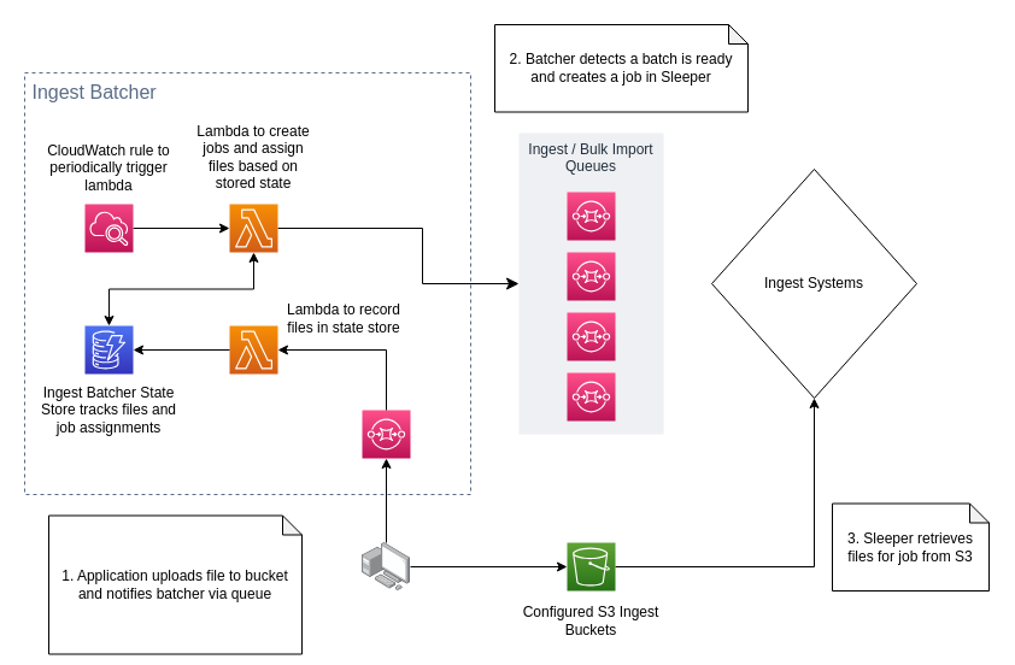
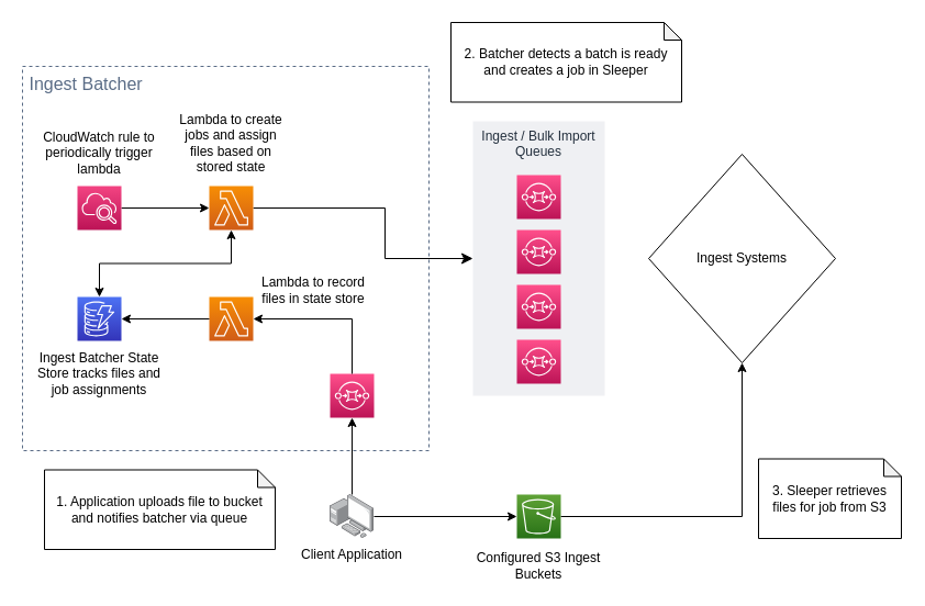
  <mxCell id="0" />
  <mxCell id="1" parent="0" />
  <mxCell id="2" value="Ingest / Bulk Import Queues" style="fillColor=#EFF0F3;strokeColor=none;dashed=0;verticalAlign=top;fontStyle=0;fontColor=#232F3D;whiteSpace=wrap;html=1;fontSize=12;" vertex="1" parent="1"><mxGeometry x="430" y="110" width="120" height="250" as="geometry" /></mxCell>
  <mxCell id="3" value="&amp;nbsp;Ingest Batcher" style="fillColor=none;strokeColor=#5A6C86;dashed=1;verticalAlign=top;fontStyle=0;fontColor=#5A6C86;whiteSpace=wrap;html=1;fontSize=16;align=left;" vertex="1" parent="1"><mxGeometry x="20" y="60" width="370" height="350" as="geometry" /></mxCell>
  <mxCell id="4" style="edgeStyle=orthogonalEdgeStyle;rounded=0;orthogonalLoop=1;jettySize=auto;html=1;fontSize=12;startSize=8;endSize=8;" edge="1" parent="1" source="5" target="2"><mxGeometry relative="1" as="geometry"><Array as="points"><mxPoint x="350" y="189" /><mxPoint x="350" y="235" /></Array></mxGeometry></mxCell>
  <mxCell id="5" value="" style="sketch=0;points=[[0,0,0],[0.25,0,0],[0.5,0,0],[0.75,0,0],[1,0,0],[0,1,0],[0.25,1,0],[0.5,1,0],[0.75,1,0],[1,1,0],[0,0.25,0],[0,0.5,0],[0,0.75,0],[1,0.25,0],[1,0.5,0],[1,0.75,0]];outlineConnect=0;fontColor=#232F3E;gradientColor=#F78E04;gradientDirection=north;fillColor=#D05C17;strokeColor=#ffffff;dashed=0;verticalLabelPosition=bottom;verticalAlign=top;align=center;html=1;fontSize=12;fontStyle=0;aspect=fixed;shape=mxgraph.aws4.resourceIcon;resIcon=mxgraph.aws4.lambda;" parent="1" vertex="1"><mxGeometry x="190" y="169" width="40" height="40" as="geometry" /></mxCell>
  <mxCell id="6" value="" style="sketch=0;points=[[0,0,0],[0.25,0,0],[0.5,0,0],[0.75,0,0],[1,0,0],[0,1,0],[0.25,1,0],[0.5,1,0],[0.75,1,0],[1,1,0],[0,0.25,0],[0,0.5,0],[0,0.75,0],[1,0.25,0],[1,0.5,0],[1,0.75,0]];outlineConnect=0;fontColor=#232F3E;gradientColor=#FF4F8B;gradientDirection=north;fillColor=#BC1356;strokeColor=#ffffff;dashed=0;verticalLabelPosition=bottom;verticalAlign=top;align=center;html=1;fontSize=12;fontStyle=0;aspect=fixed;shape=mxgraph.aws4.resourceIcon;resIcon=mxgraph.aws4.sqs;" parent="1" vertex="1"><mxGeometry x="300" y="340" width="40" height="40" as="geometry" /></mxCell>
  <mxCell id="7" value="" style="sketch=0;points=[[0,0,0],[0.25,0,0],[0.5,0,0],[0.75,0,0],[1,0,0],[0,1,0],[0.25,1,0],[0.5,1,0],[0.75,1,0],[1,1,0],[0,0.25,0],[0,0.5,0],[0,0.75,0],[1,0.25,0],[1,0.5,0],[1,0.75,0]];outlineConnect=0;fontColor=#232F3E;gradientColor=#4D72F3;gradientDirection=north;fillColor=#3334B9;strokeColor=#ffffff;dashed=0;verticalLabelPosition=bottom;verticalAlign=top;align=center;html=1;fontSize=12;fontStyle=0;aspect=fixed;shape=mxgraph.aws4.resourceIcon;resIcon=mxgraph.aws4.dynamodb;" parent="1" vertex="1"><mxGeometry x="70" y="270" width="40" height="40" as="geometry" /></mxCell>
  <mxCell id="8" value="" style="sketch=0;points=[[0,0,0],[0.25,0,0],[0.5,0,0],[0.75,0,0],[1,0,0],[0,1,0],[0.25,1,0],[0.5,1,0],[0.75,1,0],[1,1,0],[0,0.25,0],[0,0.5,0],[0,0.75,0],[1,0.25,0],[1,0.5,0],[1,0.75,0]];outlineConnect=0;fontColor=#232F3E;gradientColor=#FF4F8B;gradientDirection=north;fillColor=#BC1356;strokeColor=#ffffff;dashed=0;verticalLabelPosition=bottom;verticalAlign=top;align=center;html=1;fontSize=12;fontStyle=0;aspect=fixed;shape=mxgraph.aws4.resourceIcon;resIcon=mxgraph.aws4.sqs;" parent="1" vertex="1"><mxGeometry x="470" y="159" width="40" height="40" as="geometry" /></mxCell>
  <mxCell id="9" style="edgeStyle=orthogonalEdgeStyle;rounded=0;orthogonalLoop=1;jettySize=auto;html=1;" edge="1" parent="1" source="10" target="5"><mxGeometry relative="1" as="geometry" /></mxCell>
  <mxCell id="10" value="" style="sketch=0;points=[[0,0,0],[0.25,0,0],[0.5,0,0],[0.75,0,0],[1,0,0],[0,1,0],[0.25,1,0],[0.5,1,0],[0.75,1,0],[1,1,0],[0,0.25,0],[0,0.5,0],[0,0.75,0],[1,0.25,0],[1,0.5,0],[1,0.75,0]];points=[[0,0,0],[0.25,0,0],[0.5,0,0],[0.75,0,0],[1,0,0],[0,1,0],[0.25,1,0],[0.5,1,0],[0.75,1,0],[1,1,0],[0,0.25,0],[0,0.5,0],[0,0.75,0],[1,0.25,0],[1,0.5,0],[1,0.75,0]];outlineConnect=0;fontColor=#232F3E;gradientColor=#F34482;gradientDirection=north;fillColor=#BC1356;strokeColor=#ffffff;dashed=0;verticalLabelPosition=bottom;verticalAlign=top;align=center;html=1;fontSize=12;fontStyle=0;aspect=fixed;shape=mxgraph.aws4.resourceIcon;resIcon=mxgraph.aws4.cloudwatch_2;" parent="1" vertex="1"><mxGeometry x="70" y="169" width="40" height="40" as="geometry" /></mxCell>
  <mxCell id="11" value="Ingest Batcher State Store tracks files and job assignments" style="text;html=1;strokeColor=none;fillColor=none;align=center;verticalAlign=middle;whiteSpace=wrap;rounded=0;" parent="1" vertex="1"><mxGeometry x="30" y="319" width="120" height="41" as="geometry" /></mxCell>
  <mxCell id="12" value="" style="sketch=0;points=[[0,0,0],[0.25,0,0],[0.5,0,0],[0.75,0,0],[1,0,0],[0,1,0],[0.25,1,0],[0.5,1,0],[0.75,1,0],[1,1,0],[0,0.25,0],[0,0.5,0],[0,0.75,0],[1,0.25,0],[1,0.5,0],[1,0.75,0]];outlineConnect=0;fontColor=#232F3E;gradientColor=#FF4F8B;gradientDirection=north;fillColor=#BC1356;strokeColor=#ffffff;dashed=0;verticalLabelPosition=bottom;verticalAlign=top;align=center;html=1;fontSize=12;fontStyle=0;aspect=fixed;shape=mxgraph.aws4.resourceIcon;resIcon=mxgraph.aws4.sqs;" parent="1" vertex="1"><mxGeometry x="470" y="209" width="40" height="40" as="geometry" /></mxCell>
  <mxCell id="13" value="" style="sketch=0;points=[[0,0,0],[0.25,0,0],[0.5,0,0],[0.75,0,0],[1,0,0],[0,1,0],[0.25,1,0],[0.5,1,0],[0.75,1,0],[1,1,0],[0,0.25,0],[0,0.5,0],[0,0.75,0],[1,0.25,0],[1,0.5,0],[1,0.75,0]];outlineConnect=0;fontColor=#232F3E;gradientColor=#FF4F8B;gradientDirection=north;fillColor=#BC1356;strokeColor=#ffffff;dashed=0;verticalLabelPosition=bottom;verticalAlign=top;align=center;html=1;fontSize=12;fontStyle=0;aspect=fixed;shape=mxgraph.aws4.resourceIcon;resIcon=mxgraph.aws4.sqs;" parent="1" vertex="1"><mxGeometry x="470" y="259" width="40" height="40" as="geometry" /></mxCell>
  <mxCell id="14" value="" style="sketch=0;points=[[0,0,0],[0.25,0,0],[0.5,0,0],[0.75,0,0],[1,0,0],[0,1,0],[0.25,1,0],[0.5,1,0],[0.75,1,0],[1,1,0],[0,0.25,0],[0,0.5,0],[0,0.75,0],[1,0.25,0],[1,0.5,0],[1,0.75,0]];outlineConnect=0;fontColor=#232F3E;gradientColor=#FF4F8B;gradientDirection=north;fillColor=#BC1356;strokeColor=#ffffff;dashed=0;verticalLabelPosition=bottom;verticalAlign=top;align=center;html=1;fontSize=12;fontStyle=0;aspect=fixed;shape=mxgraph.aws4.resourceIcon;resIcon=mxgraph.aws4.sqs;" parent="1" vertex="1"><mxGeometry x="470" y="309" width="40" height="40" as="geometry" /></mxCell>
  <mxCell id="15" value="CloudWatch rule to periodically trigger lambda" style="text;html=1;strokeColor=none;fillColor=none;align=center;verticalAlign=middle;whiteSpace=wrap;rounded=0;" parent="1" vertex="1"><mxGeometry x="30" y="119" width="120" height="40" as="geometry" /></mxCell>
  <mxCell id="16" value="Lambda to create jobs and assign files based on stored state" style="text;html=1;strokeColor=none;fillColor=none;align=center;verticalAlign=middle;whiteSpace=wrap;rounded=0;" parent="1" vertex="1"><mxGeometry x="155" y="100" width="110" height="59" as="geometry" /></mxCell>
  <mxCell id="17" style="edgeStyle=orthogonalEdgeStyle;rounded=0;orthogonalLoop=1;jettySize=auto;html=1;exitX=1;exitY=0.5;exitDx=0;exitDy=0;exitPerimeter=0;entryX=0.5;entryY=1;entryDx=0;entryDy=0;" parent="1" source="18" target="24" edge="1"><mxGeometry relative="1" as="geometry" /></mxCell>
  <mxCell id="18" value="" style="sketch=0;points=[[0,0,0],[0.25,0,0],[0.5,0,0],[0.75,0,0],[1,0,0],[0,1,0],[0.25,1,0],[0.5,1,0],[0.75,1,0],[1,1,0],[0,0.25,0],[0,0.5,0],[0,0.75,0],[1,0.25,0],[1,0.5,0],[1,0.75,0]];outlineConnect=0;fontColor=#232F3E;gradientColor=#60A337;gradientDirection=north;fillColor=#277116;strokeColor=#ffffff;dashed=0;verticalLabelPosition=bottom;verticalAlign=top;align=center;html=1;fontSize=12;fontStyle=0;aspect=fixed;shape=mxgraph.aws4.resourceIcon;resIcon=mxgraph.aws4.s3;" parent="1" vertex="1"><mxGeometry x="470" y="450" width="40" height="40" as="geometry" /></mxCell>
  <mxCell id="19" style="edgeStyle=orthogonalEdgeStyle;rounded=0;orthogonalLoop=1;jettySize=auto;html=1;entryX=0;entryY=0.5;entryDx=0;entryDy=0;entryPerimeter=0;" parent="1" source="21" target="18" edge="1"><mxGeometry relative="1" as="geometry" /></mxCell>
  <mxCell id="20" style="rounded=0;orthogonalLoop=1;jettySize=auto;html=1;entryX=0.5;entryY=1;entryDx=0;entryDy=0;entryPerimeter=0;edgeStyle=orthogonalEdgeStyle;" edge="1" parent="1" source="21" target="6"><mxGeometry relative="1" as="geometry"><mxPoint x="320" y="450" as="sourcePoint" /></mxGeometry></mxCell>
  <mxCell id="21" value="" style="image;points=[];aspect=fixed;html=1;align=center;shadow=0;dashed=0;image=img/lib/allied_telesis/computer_and_terminals/Personal_Computer_with_Server.svg;" parent="1" vertex="1"><mxGeometry x="300" y="450" width="40" height="40" as="geometry" /></mxCell>
  <mxCell id="22" value="Configured S3 Ingest Buckets" style="text;html=1;strokeColor=none;fillColor=none;align=center;verticalAlign=middle;whiteSpace=wrap;rounded=0;" parent="1" vertex="1"><mxGeometry x="425" y="500" width="130" height="30" as="geometry" /></mxCell>
+ <mxCell id="23" value="Client Application" style="text;html=1;strokeColor=none;fillColor=none;align=center;verticalAlign=middle;whiteSpace=wrap;rounded=0;" parent="1" vertex="1"><mxGeometry x="260" y="490" width="120" height="30" as="geometry" /></mxCell>
  <mxCell id="24" value="Ingest Systems" style="rhombus;whiteSpace=wrap;html=1;" parent="1" vertex="1"><mxGeometry x="590" y="140" width="170" height="190" as="geometry" /></mxCell>
  <mxCell id="25" value="" style="endArrow=classic;html=1;rounded=0;exitX=0.5;exitY=0;exitDx=0;exitDy=0;exitPerimeter=0;entryX=0.5;entryY=1;entryDx=0;entryDy=0;entryPerimeter=0;edgeStyle=orthogonalEdgeStyle;startArrow=classic;startFill=1;" edge="1" parent="1" source="7" target="5"><mxGeometry width="50" height="50" relative="1" as="geometry"><mxPoint x="320" y="240" as="sourcePoint" /><mxPoint x="370" y="190" as="targetPoint" /></mxGeometry></mxCell>
  <mxCell id="26" value="" style="sketch=0;points=[[0,0,0],[0.25,0,0],[0.5,0,0],[0.75,0,0],[1,0,0],[0,1,0],[0.25,1,0],[0.5,1,0],[0.75,1,0],[1,1,0],[0,0.25,0],[0,0.5,0],[0,0.75,0],[1,0.25,0],[1,0.5,0],[1,0.75,0]];outlineConnect=0;fontColor=#232F3E;gradientColor=#F78E04;gradientDirection=north;fillColor=#D05C17;strokeColor=#ffffff;dashed=0;verticalLabelPosition=bottom;verticalAlign=top;align=center;html=1;fontSize=12;fontStyle=0;aspect=fixed;shape=mxgraph.aws4.resourceIcon;resIcon=mxgraph.aws4.lambda;" vertex="1" parent="1"><mxGeometry x="190" y="270" width="40" height="40" as="geometry" /></mxCell>
  <mxCell id="27" value="" style="endArrow=classic;html=1;rounded=0;entryX=1;entryY=0.5;entryDx=0;entryDy=0;entryPerimeter=0;exitX=0.5;exitY=0;exitDx=0;exitDy=0;exitPerimeter=0;edgeStyle=orthogonalEdgeStyle;" edge="1" parent="1" source="6" target="26"><mxGeometry width="50" height="50" relative="1" as="geometry"><mxPoint x="190" y="319" as="sourcePoint" /><mxPoint x="240" y="269" as="targetPoint" /></mxGeometry></mxCell>
  <mxCell id="28" value="" style="endArrow=classic;html=1;rounded=0;entryX=1;entryY=0.5;entryDx=0;entryDy=0;entryPerimeter=0;exitX=0;exitY=0.5;exitDx=0;exitDy=0;exitPerimeter=0;edgeStyle=orthogonalEdgeStyle;" edge="1" parent="1" source="26" target="7"><mxGeometry width="50" height="50" relative="1" as="geometry"><mxPoint x="320" y="279" as="sourcePoint" /><mxPoint x="370" y="229" as="targetPoint" /></mxGeometry></mxCell>
  <mxCell id="29" value="Lambda to record files in state store" style="text;html=1;strokeColor=none;fillColor=none;align=center;verticalAlign=middle;whiteSpace=wrap;rounded=0;" vertex="1" parent="1"><mxGeometry x="230" y="249" width="110" height="30" as="geometry" /></mxCell>
- <mxCell id="30" value="1. Application uploads file to bucket and notifies batcher via queue" style="shape=note;whiteSpace=wrap;html=1;backgroundOutline=1;darkOpacity=0.05;fontSize=12;size=16;" vertex="1" parent="1"><mxGeometry x="40" y="427.5" width="210" height="115" as="geometry" /></mxCell>
+ <mxCell id="30" value="1. Application uploads file to bucket and notifies batcher via queue" style="shape=note;whiteSpace=wrap;html=1;backgroundOutline=1;darkOpacity=0.05;fontSize=12;size=16;" vertex="1" parent="1"><mxGeometry x="40" y="427.5" width="210" height="72.5" as="geometry" /></mxCell>
  <mxCell id="31" value="2. Batcher detects a batch is ready and creates a job in Sleeper" style="shape=note;whiteSpace=wrap;html=1;backgroundOutline=1;darkOpacity=0.05;fontSize=12;size=16;" vertex="1" parent="1"><mxGeometry x="410" y="20" width="210" height="72.5" as="geometry" /></mxCell>
  <mxCell id="32" value="3. Sleeper retrieves files for job from S3" style="shape=note;whiteSpace=wrap;html=1;backgroundOutline=1;darkOpacity=0.05;fontSize=12;size=16;" vertex="1" parent="1"><mxGeometry x="690" y="417.5" width="130" height="72.5" as="geometry" /></mxCell>
